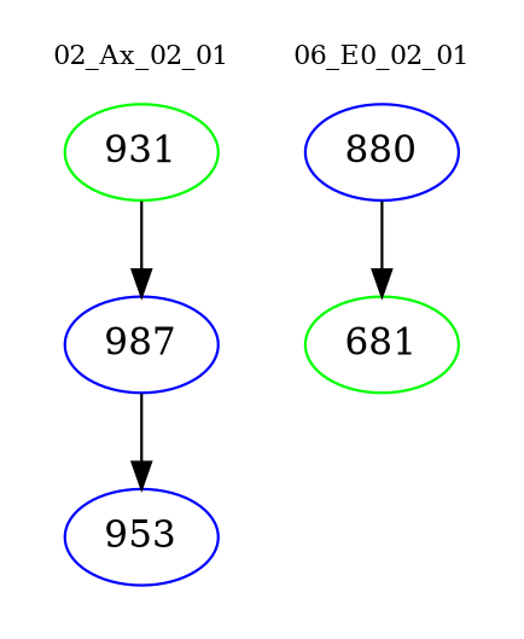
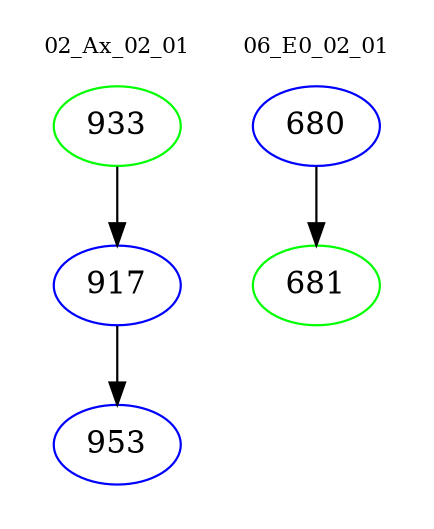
  digraph {
    node [color=blue]
    edge [color=black]
-   n1 [color=green label=931]
-   n2 [label=987]
+   n1 [color=green label=933]
+   n2 [label=917]
    n3 [label=953]
-   n4 [label=880]
+   n4 [label=680]
    n5 [color=green label=681]
    subgraph cluster_1 {
      color=white
      fontsize=10
      label="02_Ax_02_01"
      n1
      n2
      n3
    }
    subgraph cluster_2 {
      color=white
      fontsize=10
      label="06_E0_02_01"
      n4
      n5
    }
    n1 -> n2
    n2 -> n3
    n4 -> n5
  }
